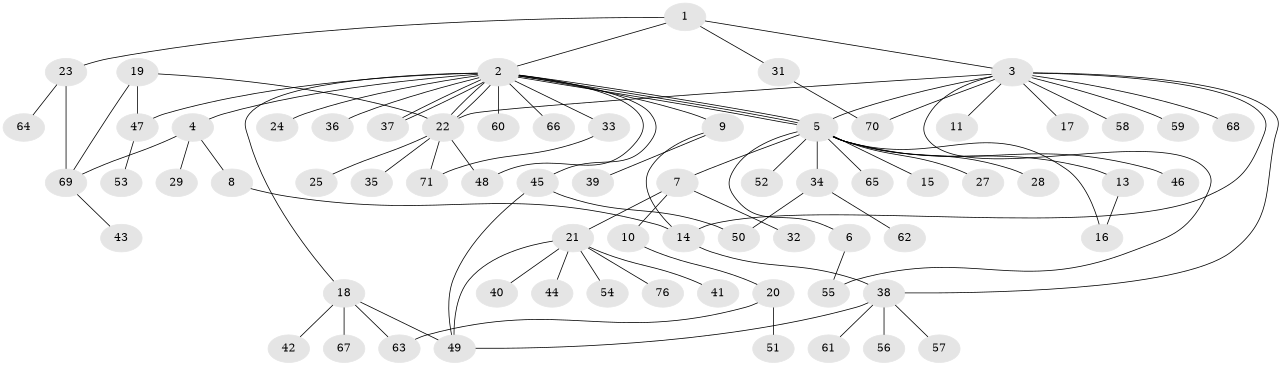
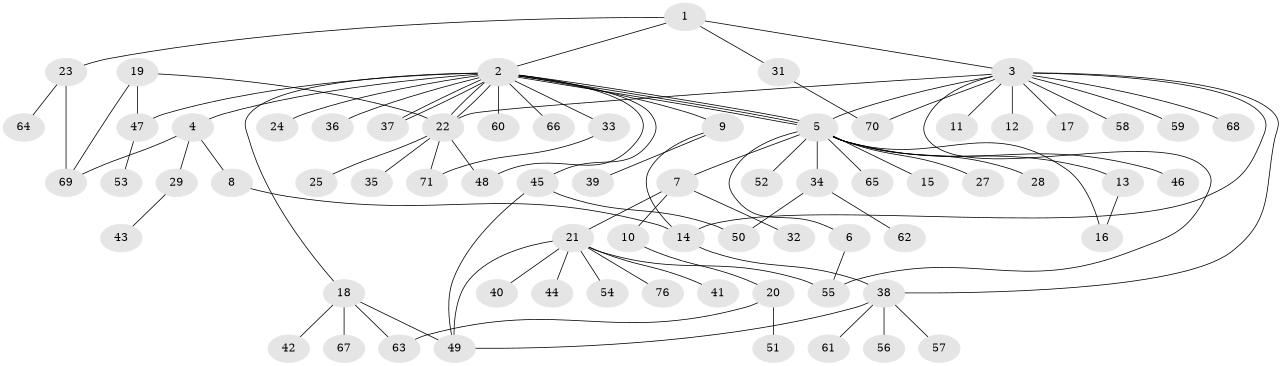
  graph {
    node [color=gray90 style=filled]
    1
    2
    3
    23
    31
    4
    5
    9
    18
    22
    24
    33
    36
    37
    45
    47
    48
    60
    66
    11
+   12
    14
    17
    38
    55
    58
    59
    68
    70
    69
    64
    8
    29
    6
    7
    13
    15
    16
    27
    28
    34
    46
    52
    65
    39
    49
    42
    63
    67
    19
    25
    35
    71
    50
    53
    56
    57
    61
    43
    10
    21
    32
    62
    20
    n65 [label=76]
    40
    41
    44
    54
    51
    1 -- 2
    1 -- 3
    1 -- 23
    1 -- 31
    2 -- 4
    2 -- 5
    2 -- 5
    2 -- 5
    2 -- 9
    2 -- 18
    2 -- 22
    2 -- 22
    2 -- 24
    2 -- 33
    2 -- 36
    2 -- 37
    2 -- 37
    2 -- 45
    2 -- 47
    2 -- 48
    2 -- 60
    2 -- 66
    3 -- 5
    3 -- 22
    3 -- 11
+   3 -- 12
    3 -- 14
    3 -- 17
    3 -- 38
    3 -- 55
    3 -- 58
    3 -- 59
    3 -- 68
    3 -- 70
    23 -- 69
    23 -- 64
    31 -- 70
    4 -- 69
    4 -- 8
    4 -- 29
    5 -- 6
    5 -- 7
    5 -- 13
    5 -- 15
    5 -- 16
    5 -- 27
    5 -- 28
    5 -- 34
    5 -- 46
    5 -- 52
    5 -- 65
    9 -- 14
    9 -- 39
    18 -- 49
    18 -- 42
    18 -- 63
    18 -- 67
    22 -- 48
    22 -- 25
    22 -- 35
    22 -- 71
    33 -- 71
    45 -- 49
    45 -- 50
    47 -- 53
    14 -- 38
    38 -- 49
    38 -- 56
    38 -- 57
    38 -- 61
    8 -- 14
-   69 -- 43
+   29 -- 43
    6 -- 55
    7 -- 10
    7 -- 21
    7 -- 32
    13 -- 16
    34 -- 50
    34 -- 62
    19 -- 22
    19 -- 47
    19 -- 69
    10 -- 20
+   21 -- 55
    21 -- 49
    21 -- n65
    21 -- 40
    21 -- 41
    21 -- 44
    21 -- 54
    20 -- 63
    20 -- 51
  }
